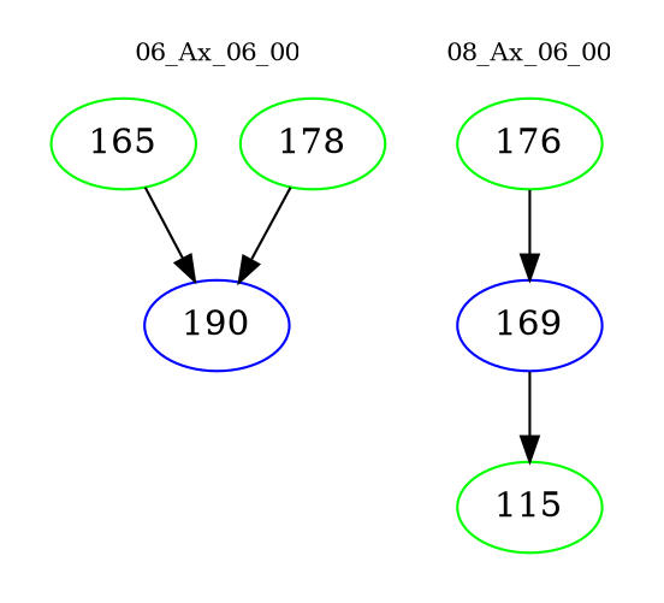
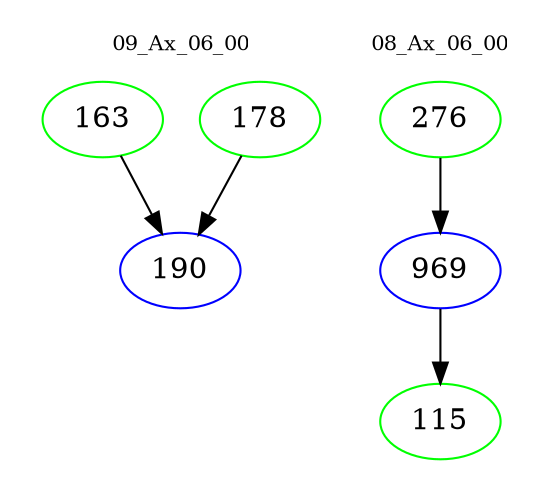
  digraph {
    node [color=green]
    edge [color=black]
    n1 [label=178]
    n2 [color=blue label=190]
-   n3 [label=165]
-   n4 [label=176]
-   n5 [color=blue label=169]
+   n3 [label=163]
+   n4 [label=276]
+   n5 [color=blue label=969]
    n6 [label=115]
    subgraph cluster_1 {
      color=white
      fontsize=10
-     label="06_Ax_06_00"
+     label="09_Ax_06_00"
      n1
      n2
      n3
    }
    subgraph cluster_2 {
      color=white
      fontsize=10
      label="08_Ax_06_00"
      n4
      n5
      n6
    }
    n1 -> n2
    n3 -> n2
    n4 -> n5
    n5 -> n6
  }
